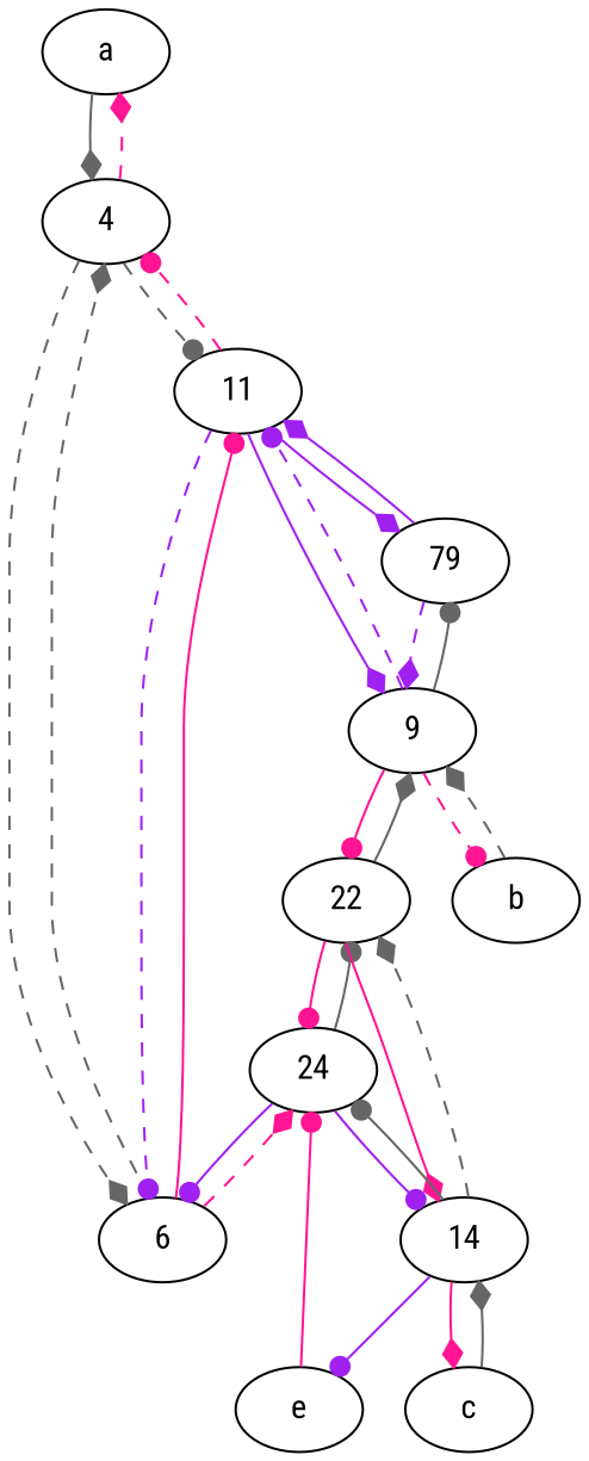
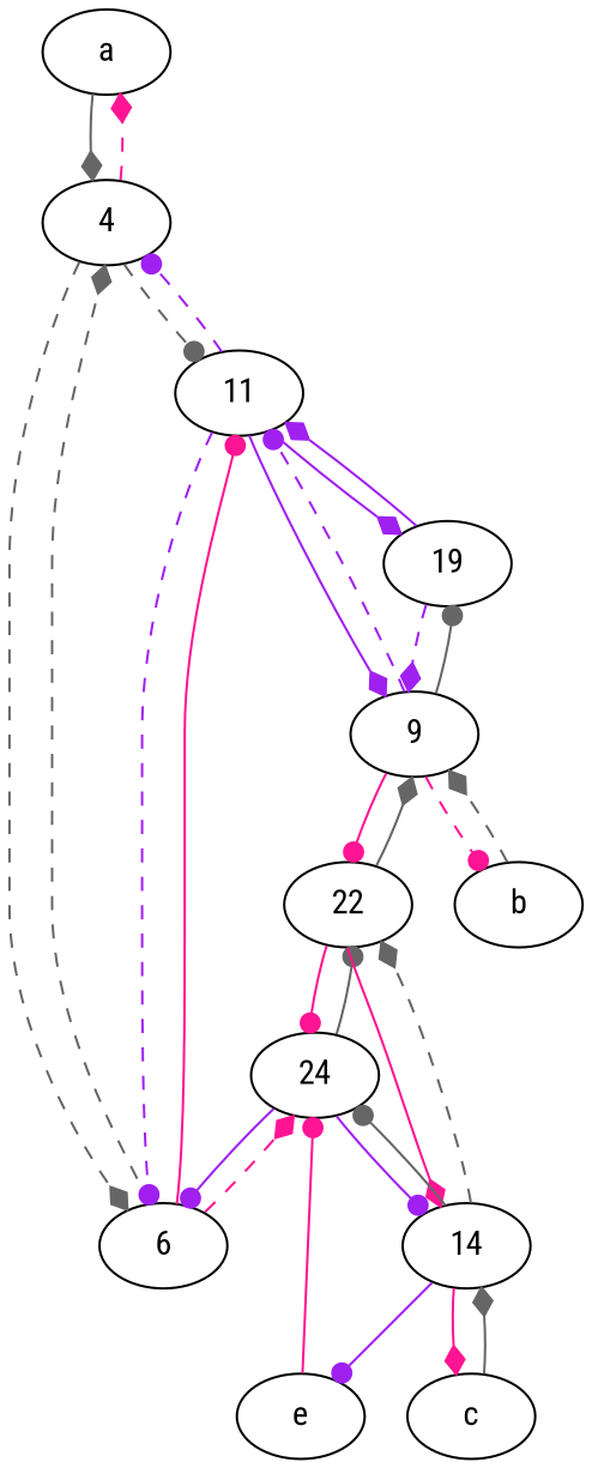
  digraph {
    fontname="Roboto Condensed"
    node [fontname="Roboto Condensed"]
    edge [arrowhead=diamond color=gray40 fontname="Roboto Condensed" style=solid]
    a
    4
    6
    11
    24
    22
    14
    9
    e
    c
-   19 [label=79]
+   19
    b
    a -> 4
    4 -> a [color=deeppink style=dashed]
    4 -> 6 [style=dashed]
    4 -> 11 [arrowhead=dot style=dashed]
    6 -> 4 [style=dashed]
    6 -> 11 [arrowhead=dot color=deeppink]
    6 -> 24 [color=deeppink style=dashed]
-   11 -> 4 [arrowhead=dot color=deeppink style=dashed]
+   11 -> 4 [arrowhead=dot color=purple style=dashed]
    11 -> 6 [arrowhead=dot color=purple style=dashed]
    11 -> 9 [color=purple]
    11 -> 19 [color=purple]
    24 -> 6 [arrowhead=dot color=purple]
    24 -> 22 [arrowhead=dot]
    24 -> 14 [arrowhead=dot color=purple]
    22 -> 24 [arrowhead=dot color=deeppink]
    22 -> 14 [color=deeppink]
    22 -> 9
    14 -> 24 [arrowhead=dot]
    14 -> 22 [style=dashed]
    14 -> e [arrowhead=dot color=purple]
    14 -> c [color=deeppink]
    9 -> 11 [arrowhead=dot color=purple style=dashed]
    9 -> 22 [arrowhead=dot color=deeppink]
    9 -> 19 [arrowhead=dot]
    9 -> b [arrowhead=dot color=deeppink style=dashed]
    e -> 24 [arrowhead=dot color=deeppink]
    c -> 14
    19 -> 11 [color=purple]
    19 -> 9 [color=purple style=dashed]
    b -> 9 [style=dashed]
  }
